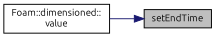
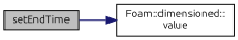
  digraph {
    rankdir=LR
    fontname=Ubuntu
    node [color=black fontname=Ubuntu fontsize=10 shape=record]
    n1 [fillcolor=grey75 fontcolor=black height=0.2 label=setEndTime style=filled width=0.4]
    n2 [height=0.2 label="Foam::dimensioned::\lvalue" width=0.4]
-   n2 -> n1 [color=midnightblue fontname=Ubuntu fontsize=10 labelfontname=Helvetica labelfontsize=10 style=solid]
+   n1 -> n2 [color=midnightblue fontname=Ubuntu fontsize=10 labelfontname=Helvetica labelfontsize=10 style=solid]
  }
